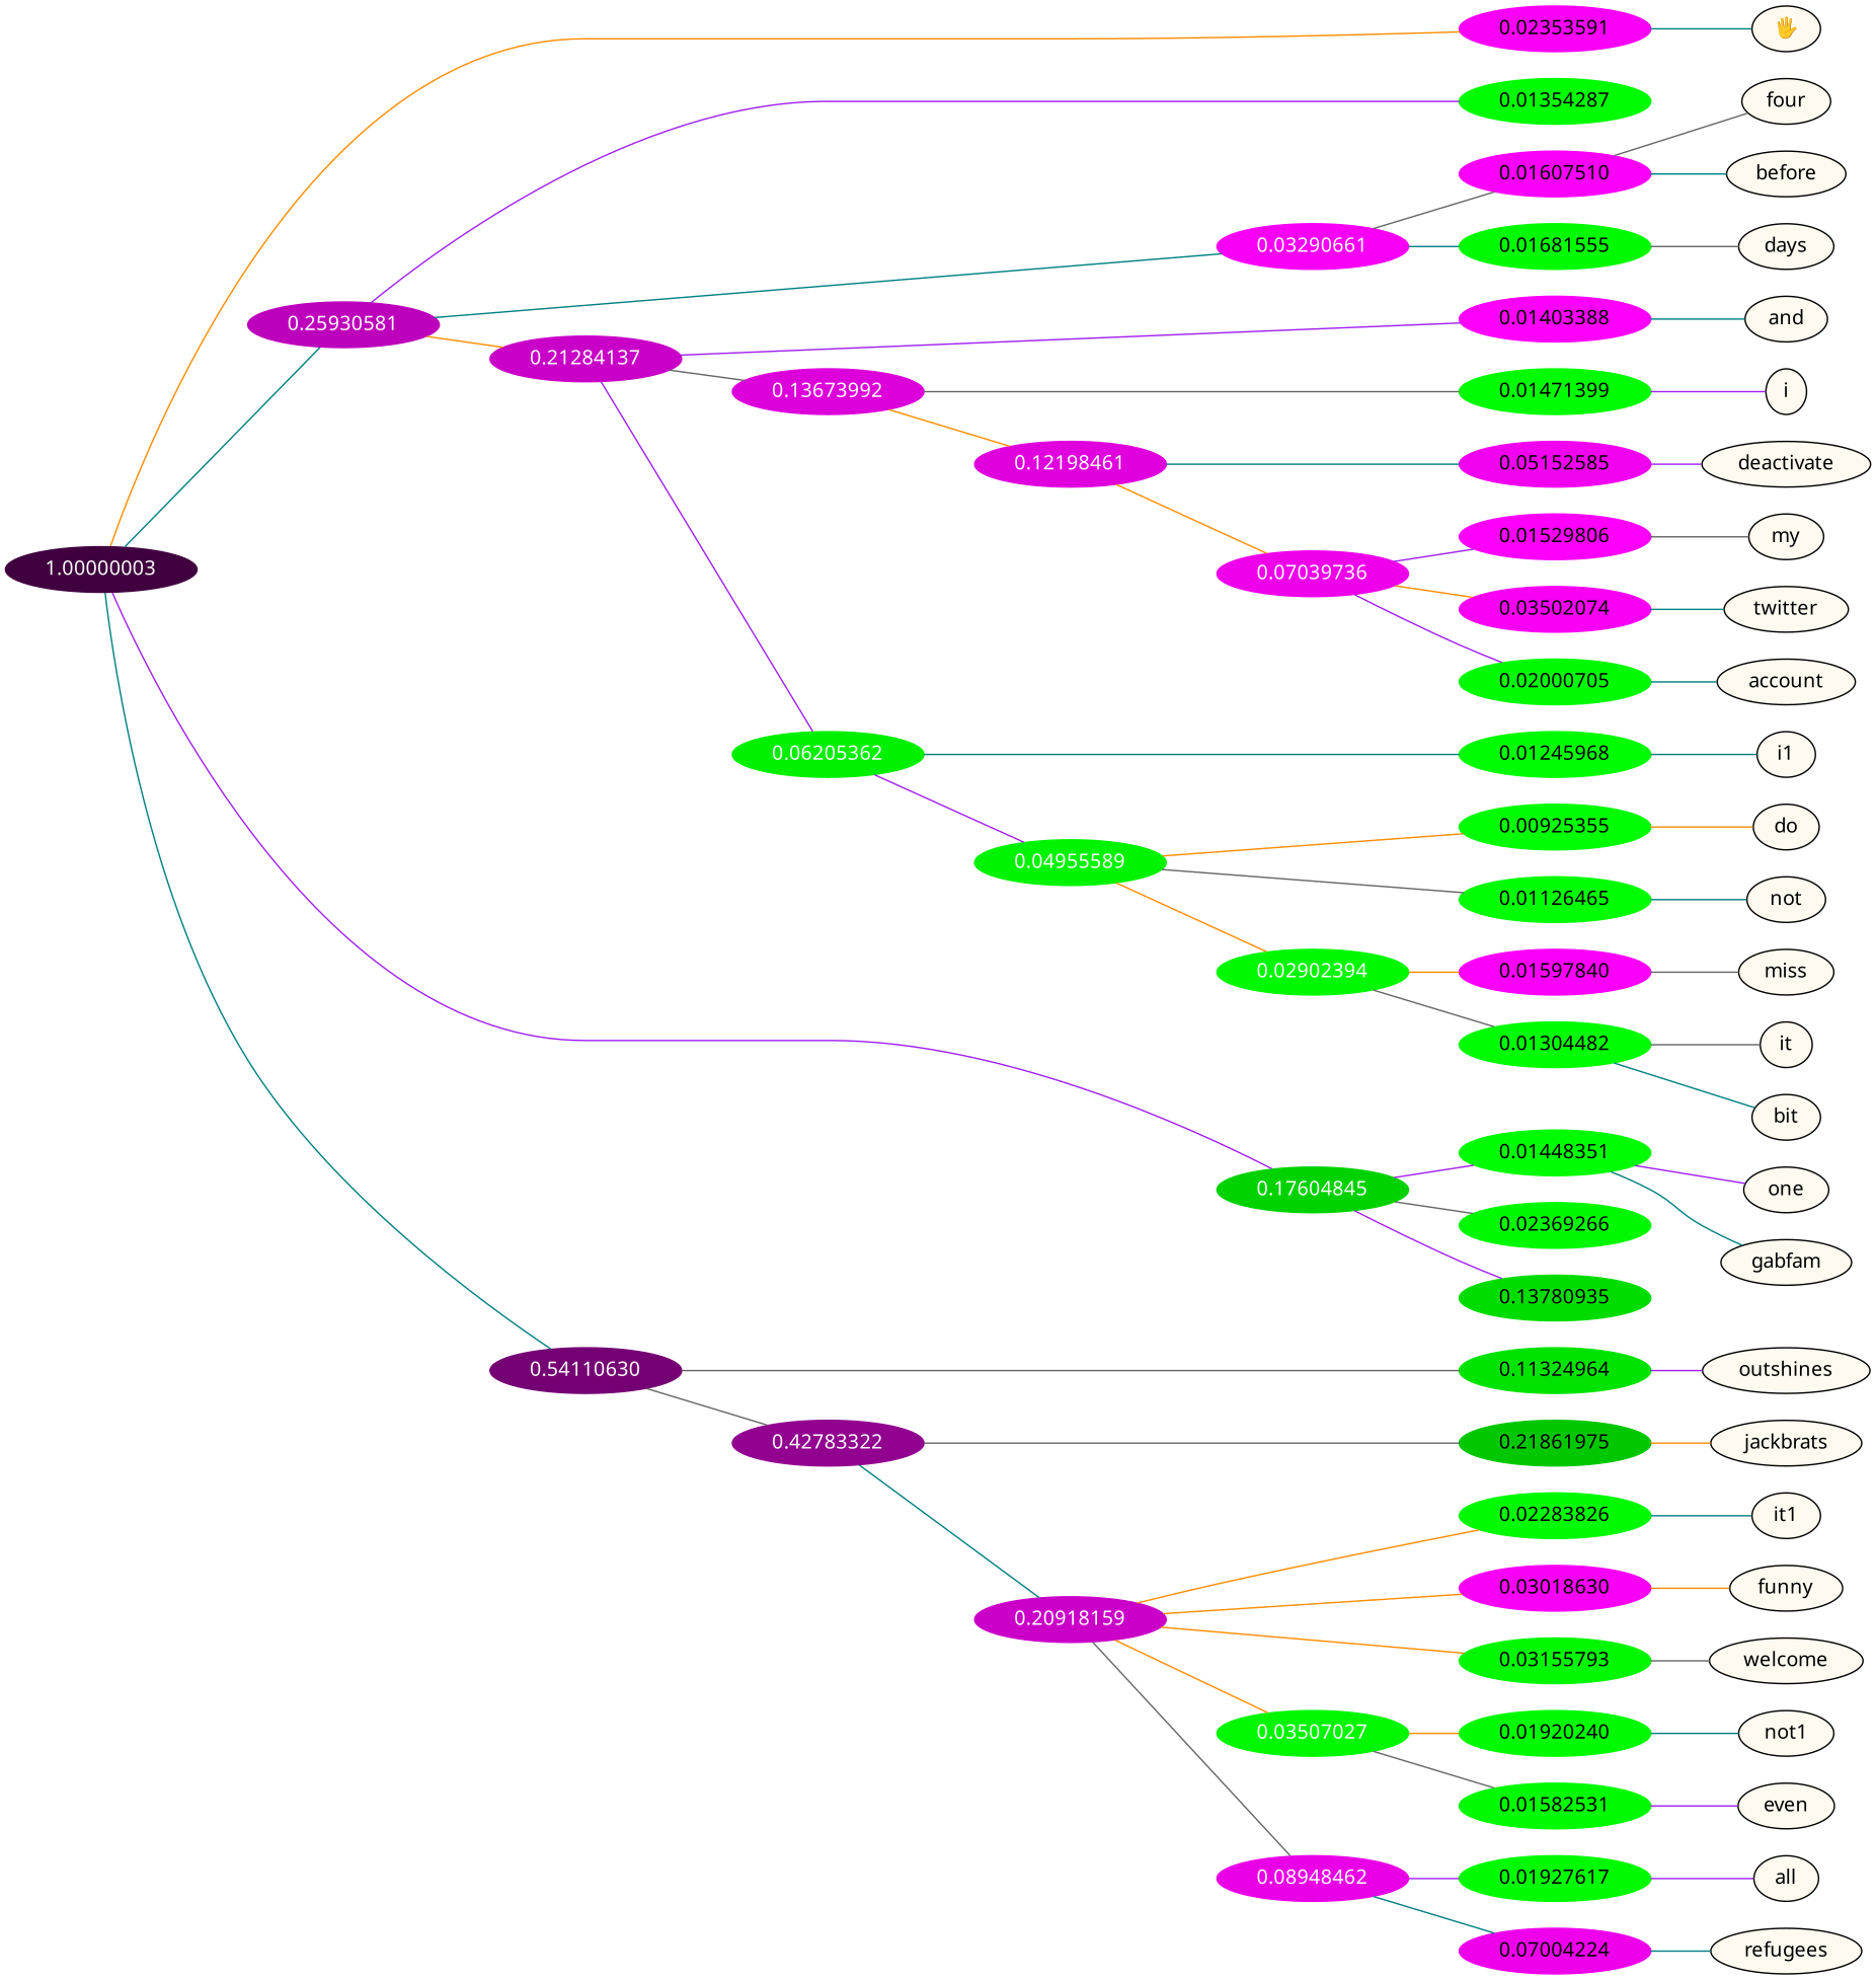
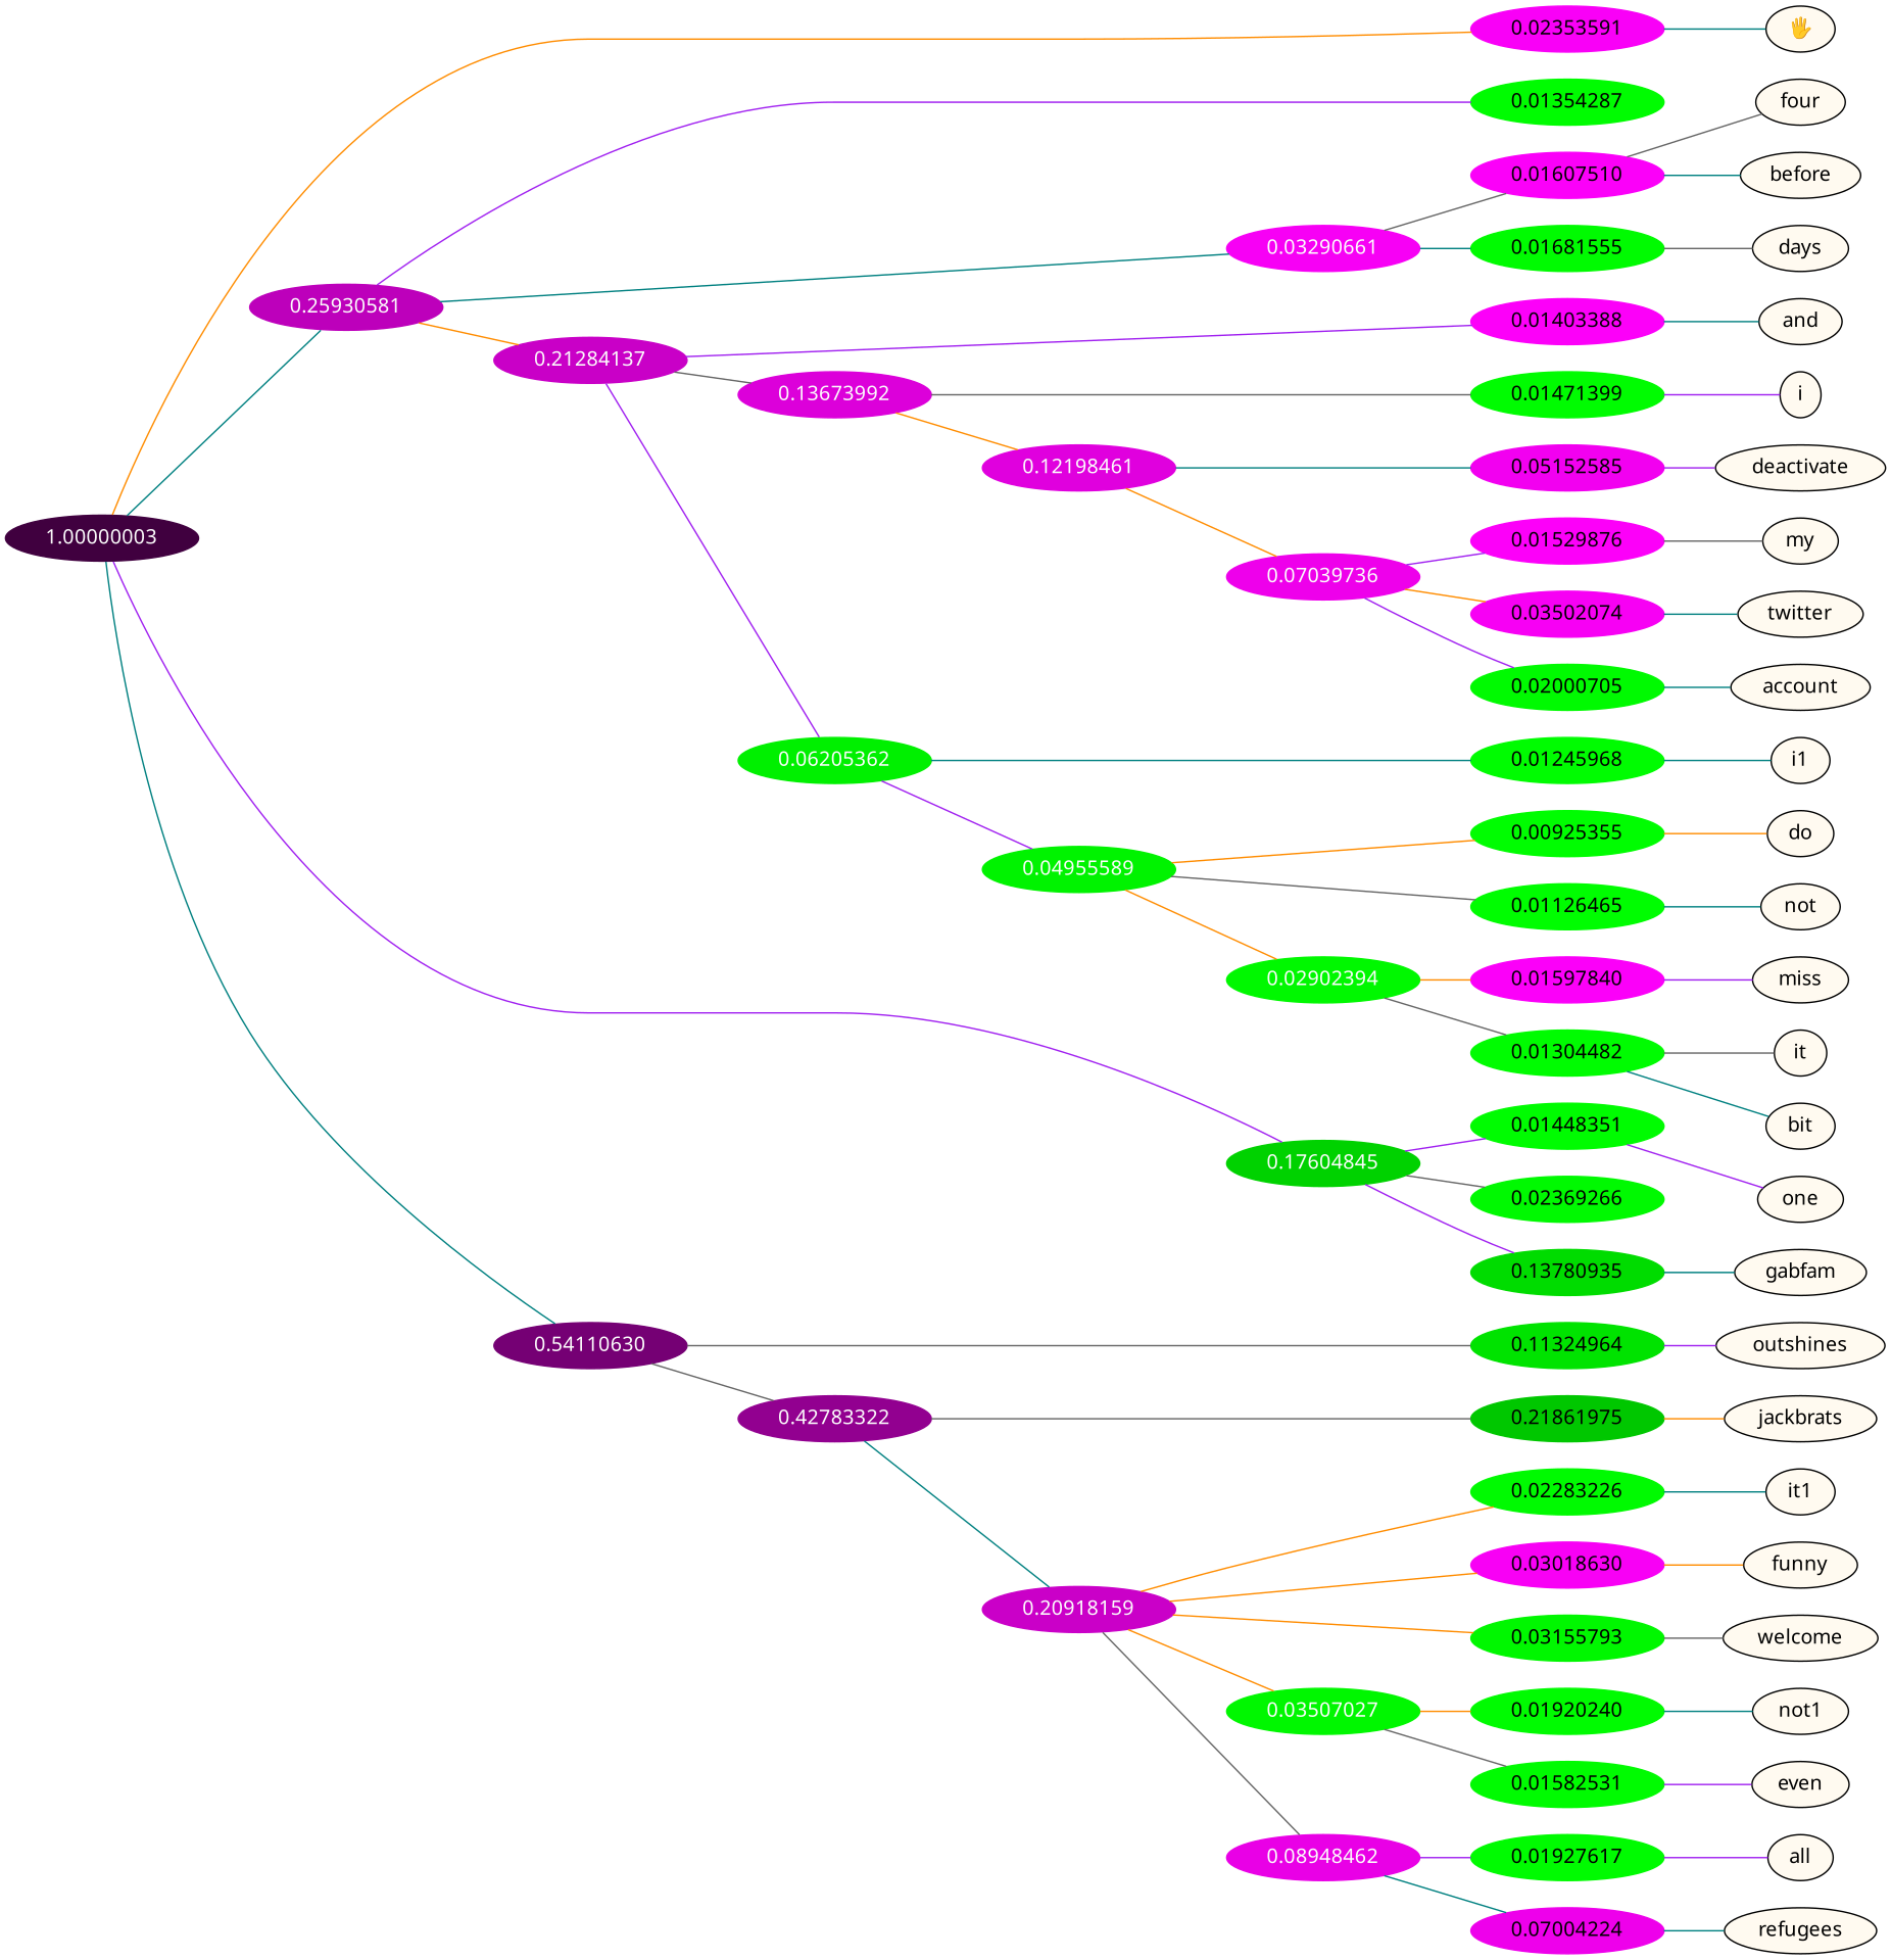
  graph {
    fontname="Noto Sans"
    rankdir=LR
    node [color=black fontname="Noto Sans" format=png nodesep=0.001 ordering=out overlap_scaling=0.01 ranksep=0.001 style=filled]
    edge [color=teal fontname="Noto Sans"]
    n1 [fillcolor=floralwhite height=0.15 label=four style="filled,solid" width=0.15]
    n2 [fillcolor=floralwhite height=0.15 label=days style="filled,solid" width=0.15]
    n3 [fillcolor=floralwhite height=0.15 label=before style="filled,solid" width=0.15]
    n4 [fillcolor=floralwhite height=0.15 label=i style="filled,solid" width=0.15]
    n5 [fillcolor=floralwhite height=0.15 label=deactivate style="filled,solid" width=0.15]
    n6 [fillcolor=floralwhite height=0.15 label=my style="filled,solid" width=0.15]
    n7 [fillcolor=floralwhite height=0.15 label=twitter style="filled,solid" width=0.15]
    n8 [fillcolor=floralwhite height=0.15 label=account style="filled,solid" width=0.15]
    n9 [fillcolor=floralwhite height=0.15 label=and style="filled,solid" width=0.15]
    n10 [fillcolor=floralwhite height=0.15 label=i1 style="filled,solid" width=0.15]
    n11 [fillcolor=floralwhite height=0.15 label=do style="filled,solid" width=0.15]
    n12 [fillcolor=floralwhite height=0.15 label=not style="filled,solid" width=0.15]
    n13 [fillcolor=floralwhite height=0.15 label=miss style="filled,solid" width=0.15]
    n14 [fillcolor=floralwhite height=0.15 label=it style="filled,solid" width=0.15]
    n15 [fillcolor=floralwhite height=0.15 label=one style="filled,solid" width=0.15]
    n16 [fillcolor=floralwhite height=0.15 label=bit style="filled,solid" width=0.15]
    n17 [fillcolor=floralwhite height=0.15 label=gabfam style="filled,solid" width=0.15]
    n18 [fillcolor=floralwhite height=0.15 label=outshines style="filled,solid" width=0.15]
    n19 [fillcolor=floralwhite height=0.15 label=jackbrats style="filled,solid" width=0.15]
    n20 [fillcolor=floralwhite height=0.15 label=it1 style="filled,solid" width=0.15]
    n21 [fillcolor=floralwhite height=0.15 label=not1 style="filled,solid" width=0.15]
    n22 [fillcolor=floralwhite height=0.15 label=even style="filled,solid" width=0.15]
    n23 [fillcolor=floralwhite height=0.15 label=funny style="filled,solid" width=0.15]
    n24 [fillcolor=floralwhite height=0.15 label=welcome style="filled,solid" width=0.15]
    n25 [fillcolor=floralwhite height=0.15 label=all style="filled,solid" width=0.15]
    n26 [fillcolor=floralwhite height=0.15 label=refugees style="filled,solid" width=0.15]
    n27 [fillcolor=floralwhite height=0.15 label="🖐" style="filled,solid" width=0.15]
    n28 [color="0.835 1.000 0.984" fontcolor=black height=0.15 label=0.01607510 width=0.15]
    n29 [color="0.334 1.000 0.983" fontcolor=black height=0.15 label=0.01681555 width=0.15]
    n30 [color="0.334 1.000 0.986" fontcolor=black height=0.15 label=0.01354287 width=0.15]
    n31 [color="0.334 1.000 0.985" fontcolor=black height=0.15 label=0.01471399 width=0.15]
    n32 [color="0.835 1.000 0.948" fontcolor=black height=0.15 label=0.05152585 width=0.15]
-   n33 [color="0.835 1.000 0.985" fontcolor=black height=0.15 label=0.01529806 width=0.15]
+   n33 [color="0.835 1.000 0.985" fontcolor=black height=0.15 label=0.01529876 width=0.15]
    n34 [color="0.835 1.000 0.965" fontcolor=black height=0.15 label=0.03502074 width=0.15]
    n35 [color="0.334 1.000 0.980" fontcolor=black height=0.15 label=0.02000705 width=0.15]
    n36 [color="0.835 1.000 0.986" fontcolor=black height=0.15 label=0.01403388 width=0.15]
    n37 [color="0.334 1.000 0.988" fontcolor=black height=0.15 label=0.01245968 width=0.15]
    n38 [color="0.334 1.000 0.991" fontcolor=black height=0.15 label=0.00925355 width=0.15]
    n39 [color="0.334 1.000 0.989" fontcolor=black height=0.15 label=0.01126465 width=0.15]
    n40 [color="0.835 1.000 0.984" fontcolor=black height=0.15 label=0.01597840 width=0.15]
    n41 [color="0.334 1.000 0.987" fontcolor=black height=0.15 label=0.01304482 width=0.15]
    n42 [color="0.334 1.000 0.986" fontcolor=black height=0.15 label=0.01448351 width=0.15]
    n43 [color="0.334 1.000 0.976" fontcolor=black height=0.15 label=0.02369266 width=0.15]
    n44 [color="0.334 1.000 0.862" fontcolor=black height=0.15 label=0.13780935 width=0.15]
    n45 [color="0.334 1.000 0.887" fontcolor=black height=0.15 label=0.11324964 width=0.15]
    n46 [color="0.334 1.000 0.781" fontcolor=black height=0.15 label=0.21861975 width=0.15]
-   n47 [color="0.334 1.000 0.977" fontcolor=black height=0.15 label=0.02283826 width=0.15]
+   n47 [color="0.334 1.000 0.977" fontcolor=black height=0.15 label=0.02283226 width=0.15]
    n48 [color="0.334 1.000 0.981" fontcolor=black height=0.15 label=0.01920240 width=0.15]
    n49 [color="0.334 1.000 0.984" fontcolor=black height=0.15 label=0.01582531 width=0.15]
    n50 [color="0.835 1.000 0.970" fontcolor=black height=0.15 label=0.03018630 width=0.15]
    n51 [color="0.334 1.000 0.968" fontcolor=black height=0.15 label=0.03155793 width=0.15]
    n52 [color="0.334 1.000 0.981" fontcolor=black height=0.15 label=0.01927617 width=0.15]
    n53 [color="0.835 1.000 0.930" fontcolor=black height=0.15 label=0.07004224 width=0.15]
    n54 [color="0.835 1.000 0.976" fontcolor=black height=0.15 label=0.02353591 width=0.15]
    n55 [color="0.835 1.000 0.250" fontcolor=grey99 height=0.15 label=1.00000003 width=0.15]
    n56 [color="0.835 1.000 0.741" fontcolor=grey99 height=0.15 label=0.25930581 width=0.15]
    n57 [color="0.334 1.000 0.824" fontcolor=grey99 height=0.15 label=0.17604845 width=0.15]
    n58 [color="0.835 1.000 0.459" fontcolor=grey99 height=0.15 label=0.54110630 width=0.15]
    n59 [color="0.835 1.000 0.967" fontcolor=grey99 height=0.15 label=0.03290661 width=0.15]
    n60 [color="0.835 1.000 0.787" fontcolor=grey99 height=0.15 label=0.21284137 width=0.15]
    n61 [color="0.835 1.000 0.572" fontcolor=grey99 height=0.15 label=0.42783322 width=0.15]
    n62 [color="0.835 1.000 0.863" fontcolor=grey99 height=0.15 label=0.13673992 width=0.15]
    n63 [color="0.334 1.000 0.938" fontcolor=grey99 height=0.15 label=0.06205362 width=0.15]
    n64 [color="0.835 1.000 0.791" fontcolor=grey99 height=0.15 label=0.20918159 width=0.15]
    n65 [color="0.835 1.000 0.878" fontcolor=grey99 height=0.15 label=0.12198461 width=0.15]
    n66 [color="0.334 1.000 0.950" fontcolor=grey99 height=0.15 label=0.04955589 width=0.15]
    n67 [color="0.334 1.000 0.965" fontcolor=grey99 height=0.15 label=0.03507027 width=0.15]
    n68 [color="0.835 1.000 0.911" fontcolor=grey99 height=0.15 label=0.08948462 width=0.15]
    n69 [color="0.835 1.000 0.930" fontcolor=grey99 height=0.15 label=0.07039736 width=0.15]
    n70 [color="0.334 1.000 0.971" fontcolor=grey99 height=0.15 label=0.02902394 width=0.15]
    subgraph sub_1 {
      rank=same
      n1
      n2
      n3
      n4
      n5
      n6
      n7
      n8
      n9
      n10
      n11
      n12
      n13
      n14
      n15
      n16
      n17
      n18
      n19
      n20
      n21
      n22
      n23
      n24
      n25
      n26
      n27
    }
    subgraph sub_2 {
      rank=same
      n28
      n29
      n30
      n31
      n32
      n33
      n34
      n35
      n36
      n37
      n38
      n39
      n40
      n41
      n42
      n43
      n44
      n45
      n46
      n47
      n48
      n49
      n50
      n51
      n52
      n53
      n54
    }
    n28 -- n1 [color=gray40]
    n28 -- n3
    n29 -- n2 [color=gray40]
    n31 -- n4 [color=purple]
    n32 -- n5 [color=purple]
    n33 -- n6 [color=gray40]
    n34 -- n7
    n35 -- n8
    n36 -- n9
    n37 -- n10
    n38 -- n11 [color=darkorange]
    n39 -- n12
-   n40 -- n13 [color=gray40]
+   n40 -- n13 [color=purple]
    n41 -- n14 [color=gray40]
    n41 -- n16
    n42 -- n15 [color=purple]
-   n42 -- n17
+   n44 -- n17
    n45 -- n18 [color=purple]
    n46 -- n19 [color=darkorange]
    n47 -- n20
    n48 -- n21
    n49 -- n22 [color=purple]
    n50 -- n23 [color=darkorange]
    n51 -- n24 [color=gray40]
    n52 -- n25 [color=purple]
    n53 -- n26
    n54 -- n27
    n55 -- n54 [color=darkorange]
    n55 -- n56
    n55 -- n57 [color=purple]
    n55 -- n58
    n56 -- n30 [color=purple]
    n56 -- n59
    n56 -- n60 [color=darkorange]
    n57 -- n42 [color=purple]
    n57 -- n43 [color=gray40]
    n57 -- n44 [color=purple]
    n58 -- n45 [color=gray40]
    n58 -- n61 [color=gray40]
    n59 -- n28 [color=gray40]
    n59 -- n29
    n60 -- n36 [color=purple]
    n60 -- n62 [color=gray40]
    n60 -- n63 [color=purple]
    n61 -- n46 [color=gray40]
    n61 -- n64
    n62 -- n31 [color=gray40]
    n62 -- n65 [color=darkorange]
    n63 -- n37
    n63 -- n66 [color=purple]
    n64 -- n47 [color=darkorange]
    n64 -- n50 [color=darkorange]
    n64 -- n51 [color=darkorange]
    n64 -- n67 [color=darkorange]
    n64 -- n68 [color=gray40]
    n65 -- n32
    n65 -- n69 [color=darkorange]
    n66 -- n38 [color=darkorange]
    n66 -- n39 [color=gray40]
    n66 -- n70 [color=darkorange]
    n67 -- n48 [color=darkorange]
    n67 -- n49 [color=gray40]
    n68 -- n52 [color=purple]
    n68 -- n53
    n69 -- n33 [color=purple]
    n69 -- n34 [color=darkorange]
    n69 -- n35 [color=purple]
    n70 -- n40 [color=darkorange]
    n70 -- n41 [color=gray40]
  }
